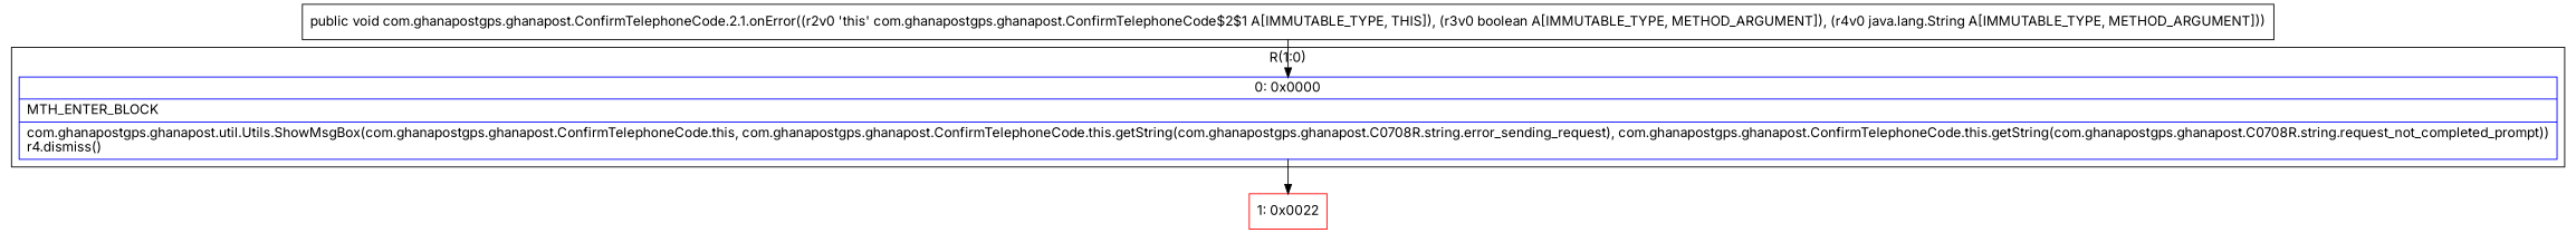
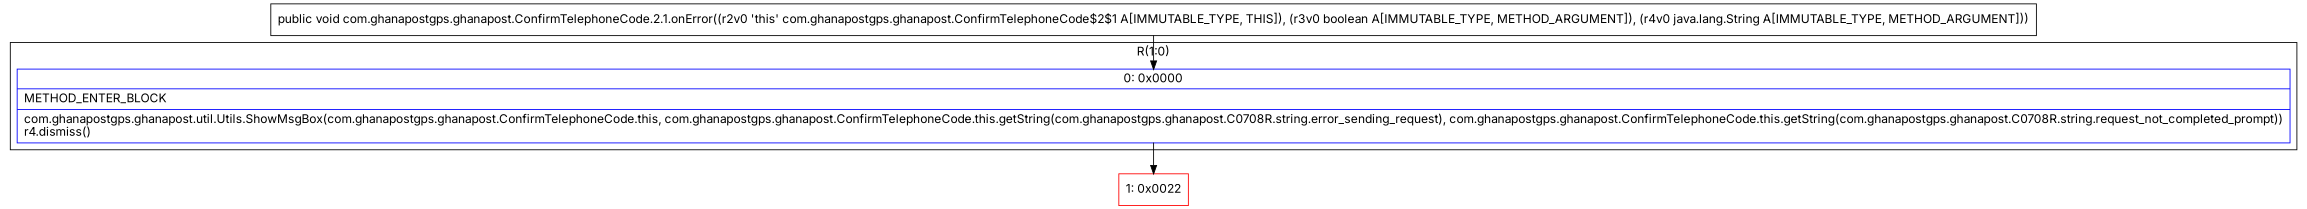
  digraph {
    fontname=Inter
    node [shape=record fontname=Inter]
    edge [fontname=Inter]
-   n1 [color=blue label="{0\:\ 0x0000|MTH_ENTER_BLOCK\l|com.ghanapostgps.ghanapost.util.Utils.ShowMsgBox(com.ghanapostgps.ghanapost.ConfirmTelephoneCode.this, com.ghanapostgps.ghanapost.ConfirmTelephoneCode.this.getString(com.ghanapostgps.ghanapost.C0708R.string.error_sending_request), com.ghanapostgps.ghanapost.ConfirmTelephoneCode.this.getString(com.ghanapostgps.ghanapost.C0708R.string.request_not_completed_prompt))\lr4.dismiss()\l}"]
+   n1 [color=blue label="{0\:\ 0x0000|METHOD_ENTER_BLOCK\l|com.ghanapostgps.ghanapost.util.Utils.ShowMsgBox(com.ghanapostgps.ghanapost.ConfirmTelephoneCode.this, com.ghanapostgps.ghanapost.ConfirmTelephoneCode.this.getString(com.ghanapostgps.ghanapost.C0708R.string.error_sending_request), com.ghanapostgps.ghanapost.ConfirmTelephoneCode.this.getString(com.ghanapostgps.ghanapost.C0708R.string.request_not_completed_prompt))\lr4.dismiss()\l}"]
    n2 [color=red label="{1\:\ 0x0022}"]
    n3 [label="{public void com.ghanapostgps.ghanapost.ConfirmTelephoneCode.2.1.onError((r2v0 'this' com.ghanapostgps.ghanapost.ConfirmTelephoneCode$2$1 A[IMMUTABLE_TYPE, THIS]), (r3v0 boolean A[IMMUTABLE_TYPE, METHOD_ARGUMENT]), (r4v0 java.lang.String A[IMMUTABLE_TYPE, METHOD_ARGUMENT])) }"]
    subgraph cluster_1 {
      label="R(1:0)"
      n1
    }
    n1 -> n2
    n3 -> n1
  }
